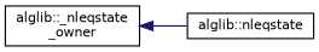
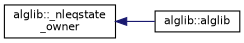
  digraph {
    rankdir=LR
    node [color=black fillcolor=white fontname=Helvetica fontsize=10 shape=record style=filled]
    n1 [height=0.2 label="alglib::_nleqstate\l_owner" width=0.4]
-   n2 [height=0.2 label="alglib::nleqstate" width=0.4]
+   n2 [height=0.2 label="alglib::alglib" width=0.4]
    n1 -> n2 [color=midnightblue dir=back fontname=Helvetica fontsize=10 labelfontname=Helvetica labelfontsize=10 style=solid]
  }
